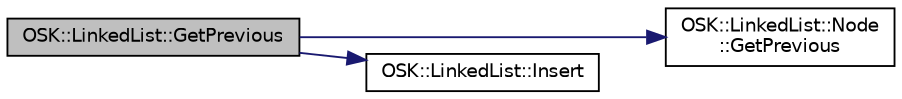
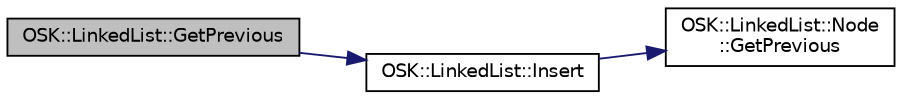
  digraph {
    rankdir=LR
    node [color=black fillcolor=white fontname=Helvetica fontsize=10 shape=record style=filled]
    edge [color=midnightblue fontname=Helvetica fontsize=10 labelfontname=Helvetica labelfontsize=10 style=solid]
    n1 [fillcolor=grey75 fontcolor=black height=0.2 label="OSK::LinkedList::GetPrevious" width=0.4]
    n2 [height=0.2 label="OSK::LinkedList::Node\l::GetPrevious" width=0.4]
    n3 [height=0.2 label="OSK::LinkedList::Insert" width=0.4]
-   n1 -> n2
+   n3 -> n2
    n1 -> n3
  }
